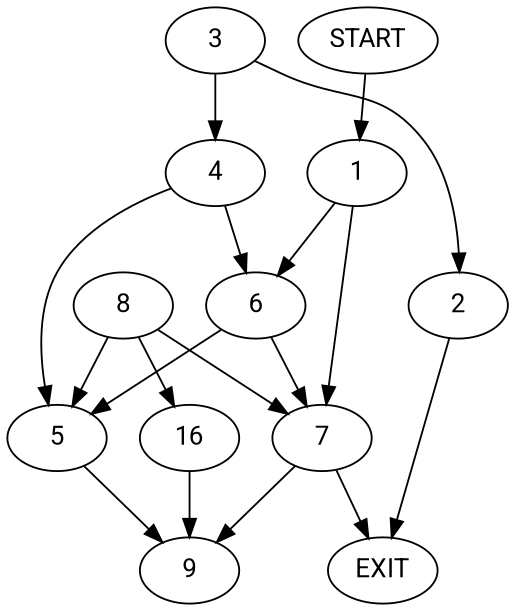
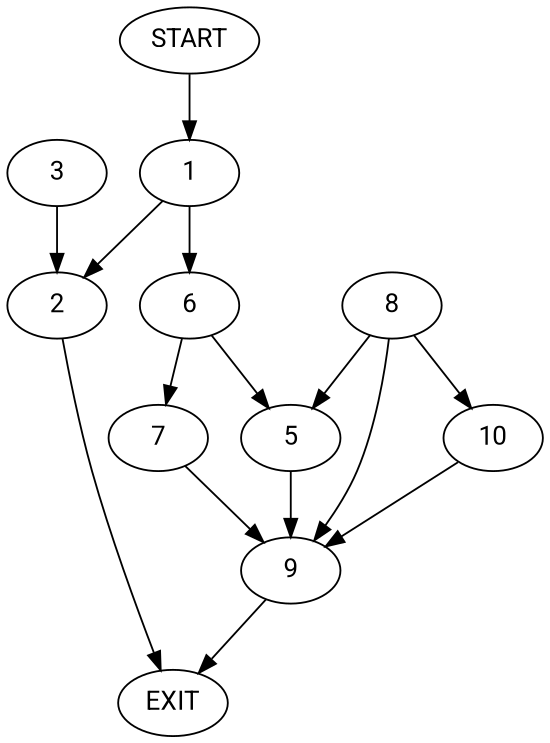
  digraph {
    fontname=Roboto
    node [fontname=Roboto]
    edge [fontname=Roboto]
    n1 [label=START]
    1
    2
    6
    n5 [label=EXIT]
    3
-   4
    5
    9
    7
    8
-   10 [label=16]
+   10
    n1 -> 1
-   1 -> 7
+   1 -> 2
    1 -> 6
    2 -> n5
    6 -> 5
    6 -> 7
    3 -> 2
-   3 -> 4
-   4 -> 6
-   4 -> 5
    5 -> 9
-   7 -> n5
+   9 -> n5
    7 -> 9
    8 -> 5
-   8 -> 7
+   8 -> 9
    8 -> 10
    10 -> 9
  }
